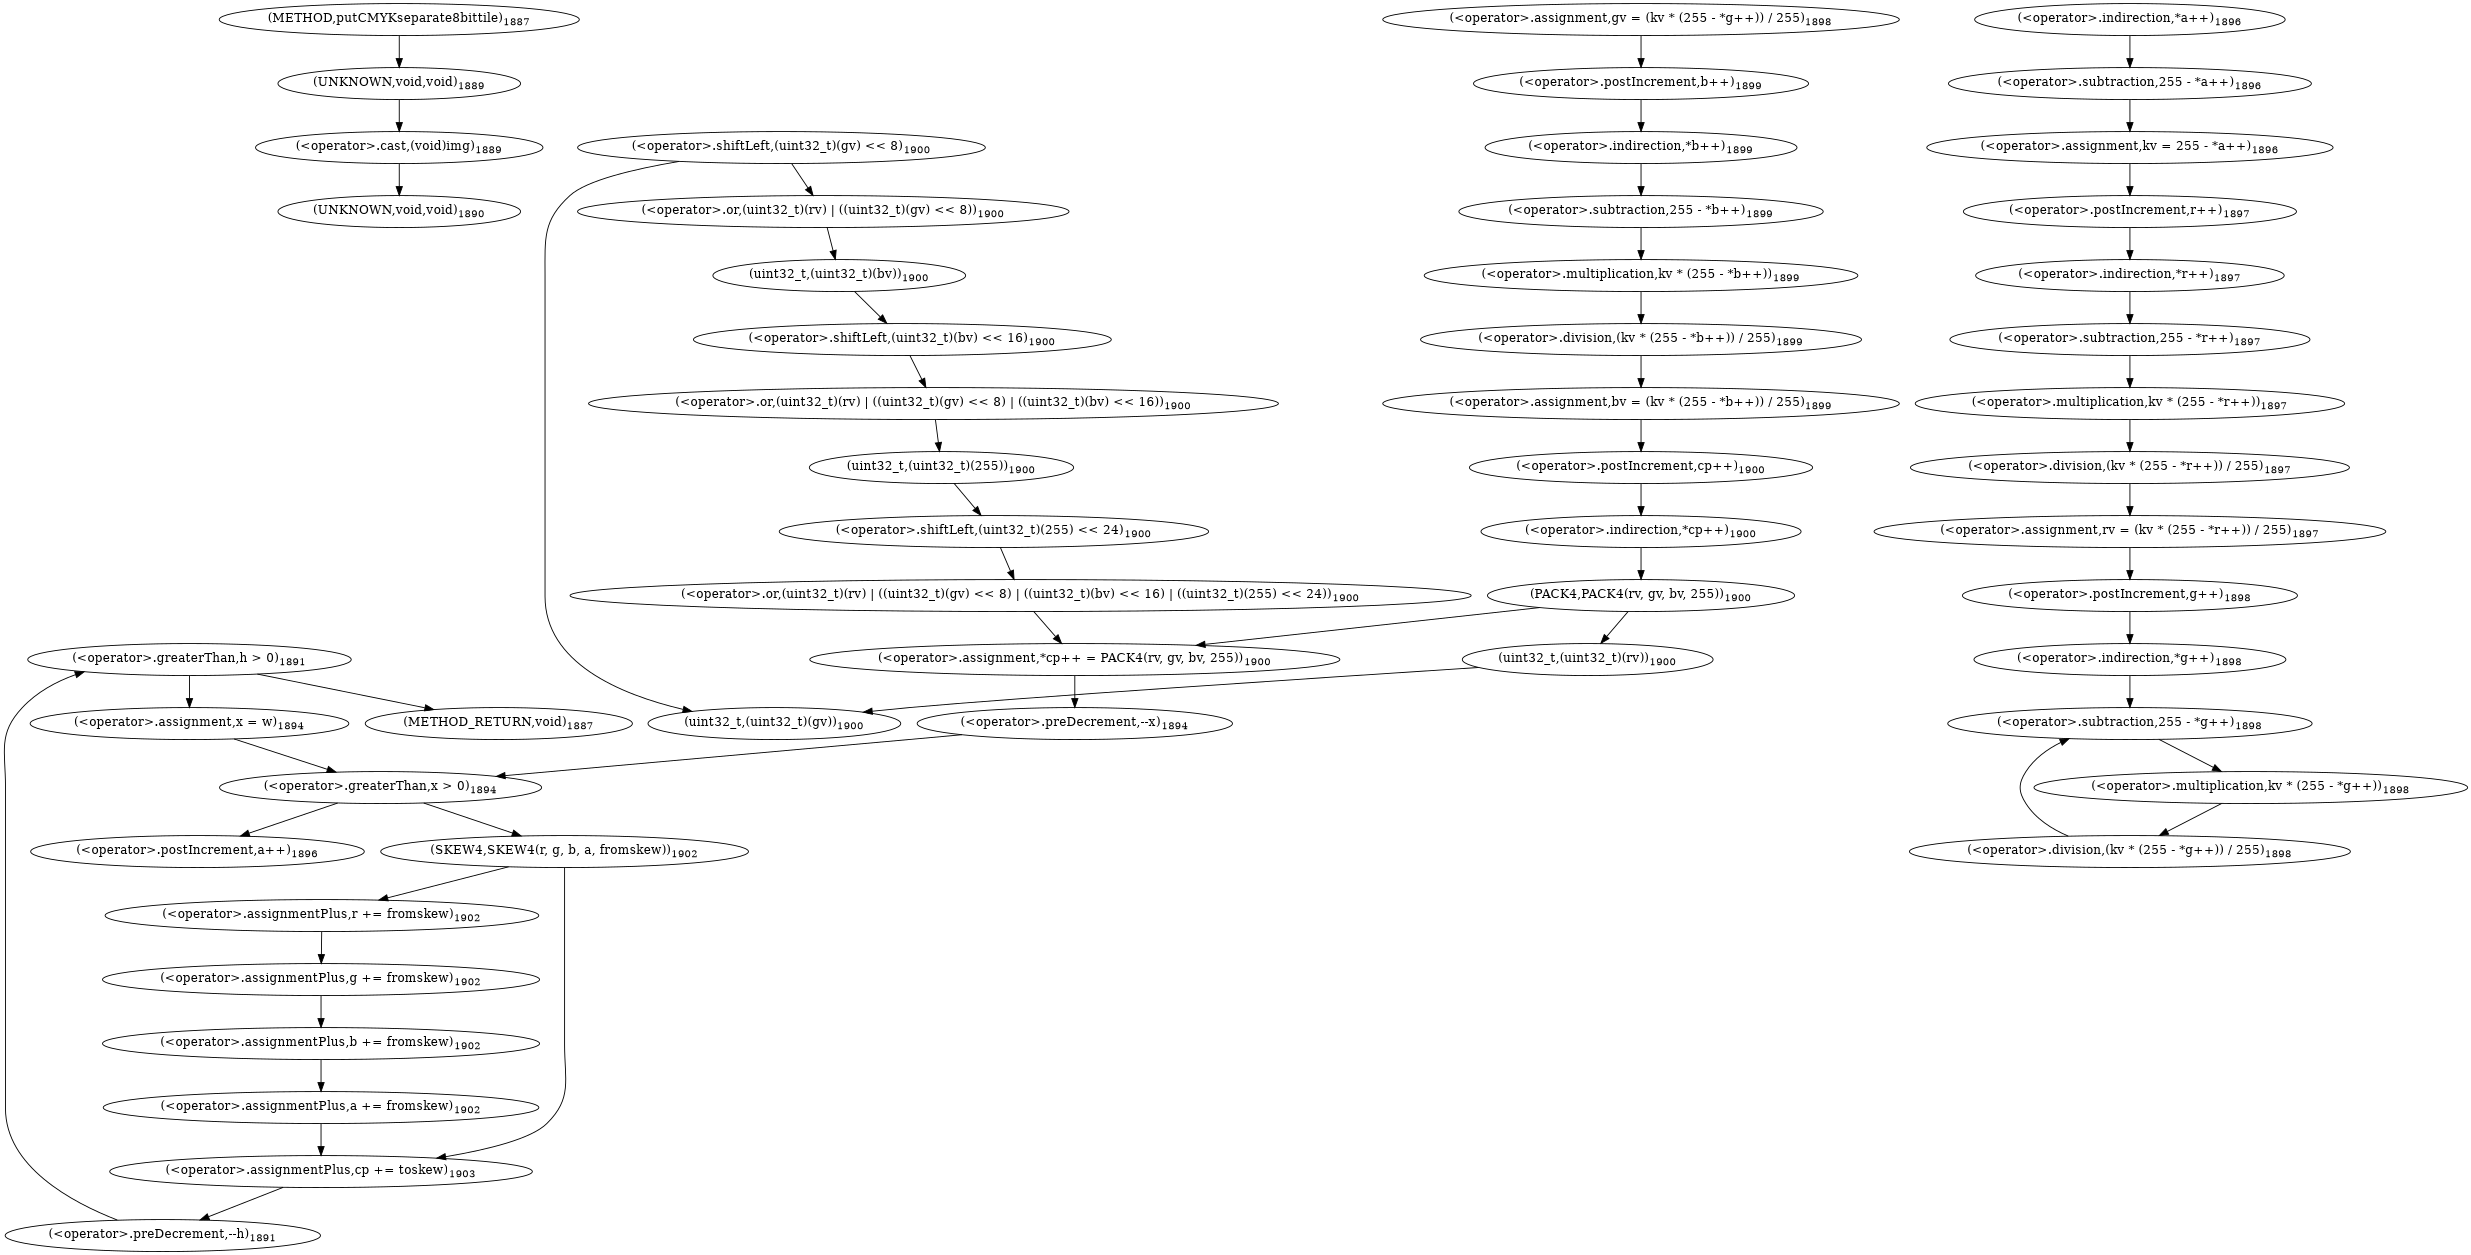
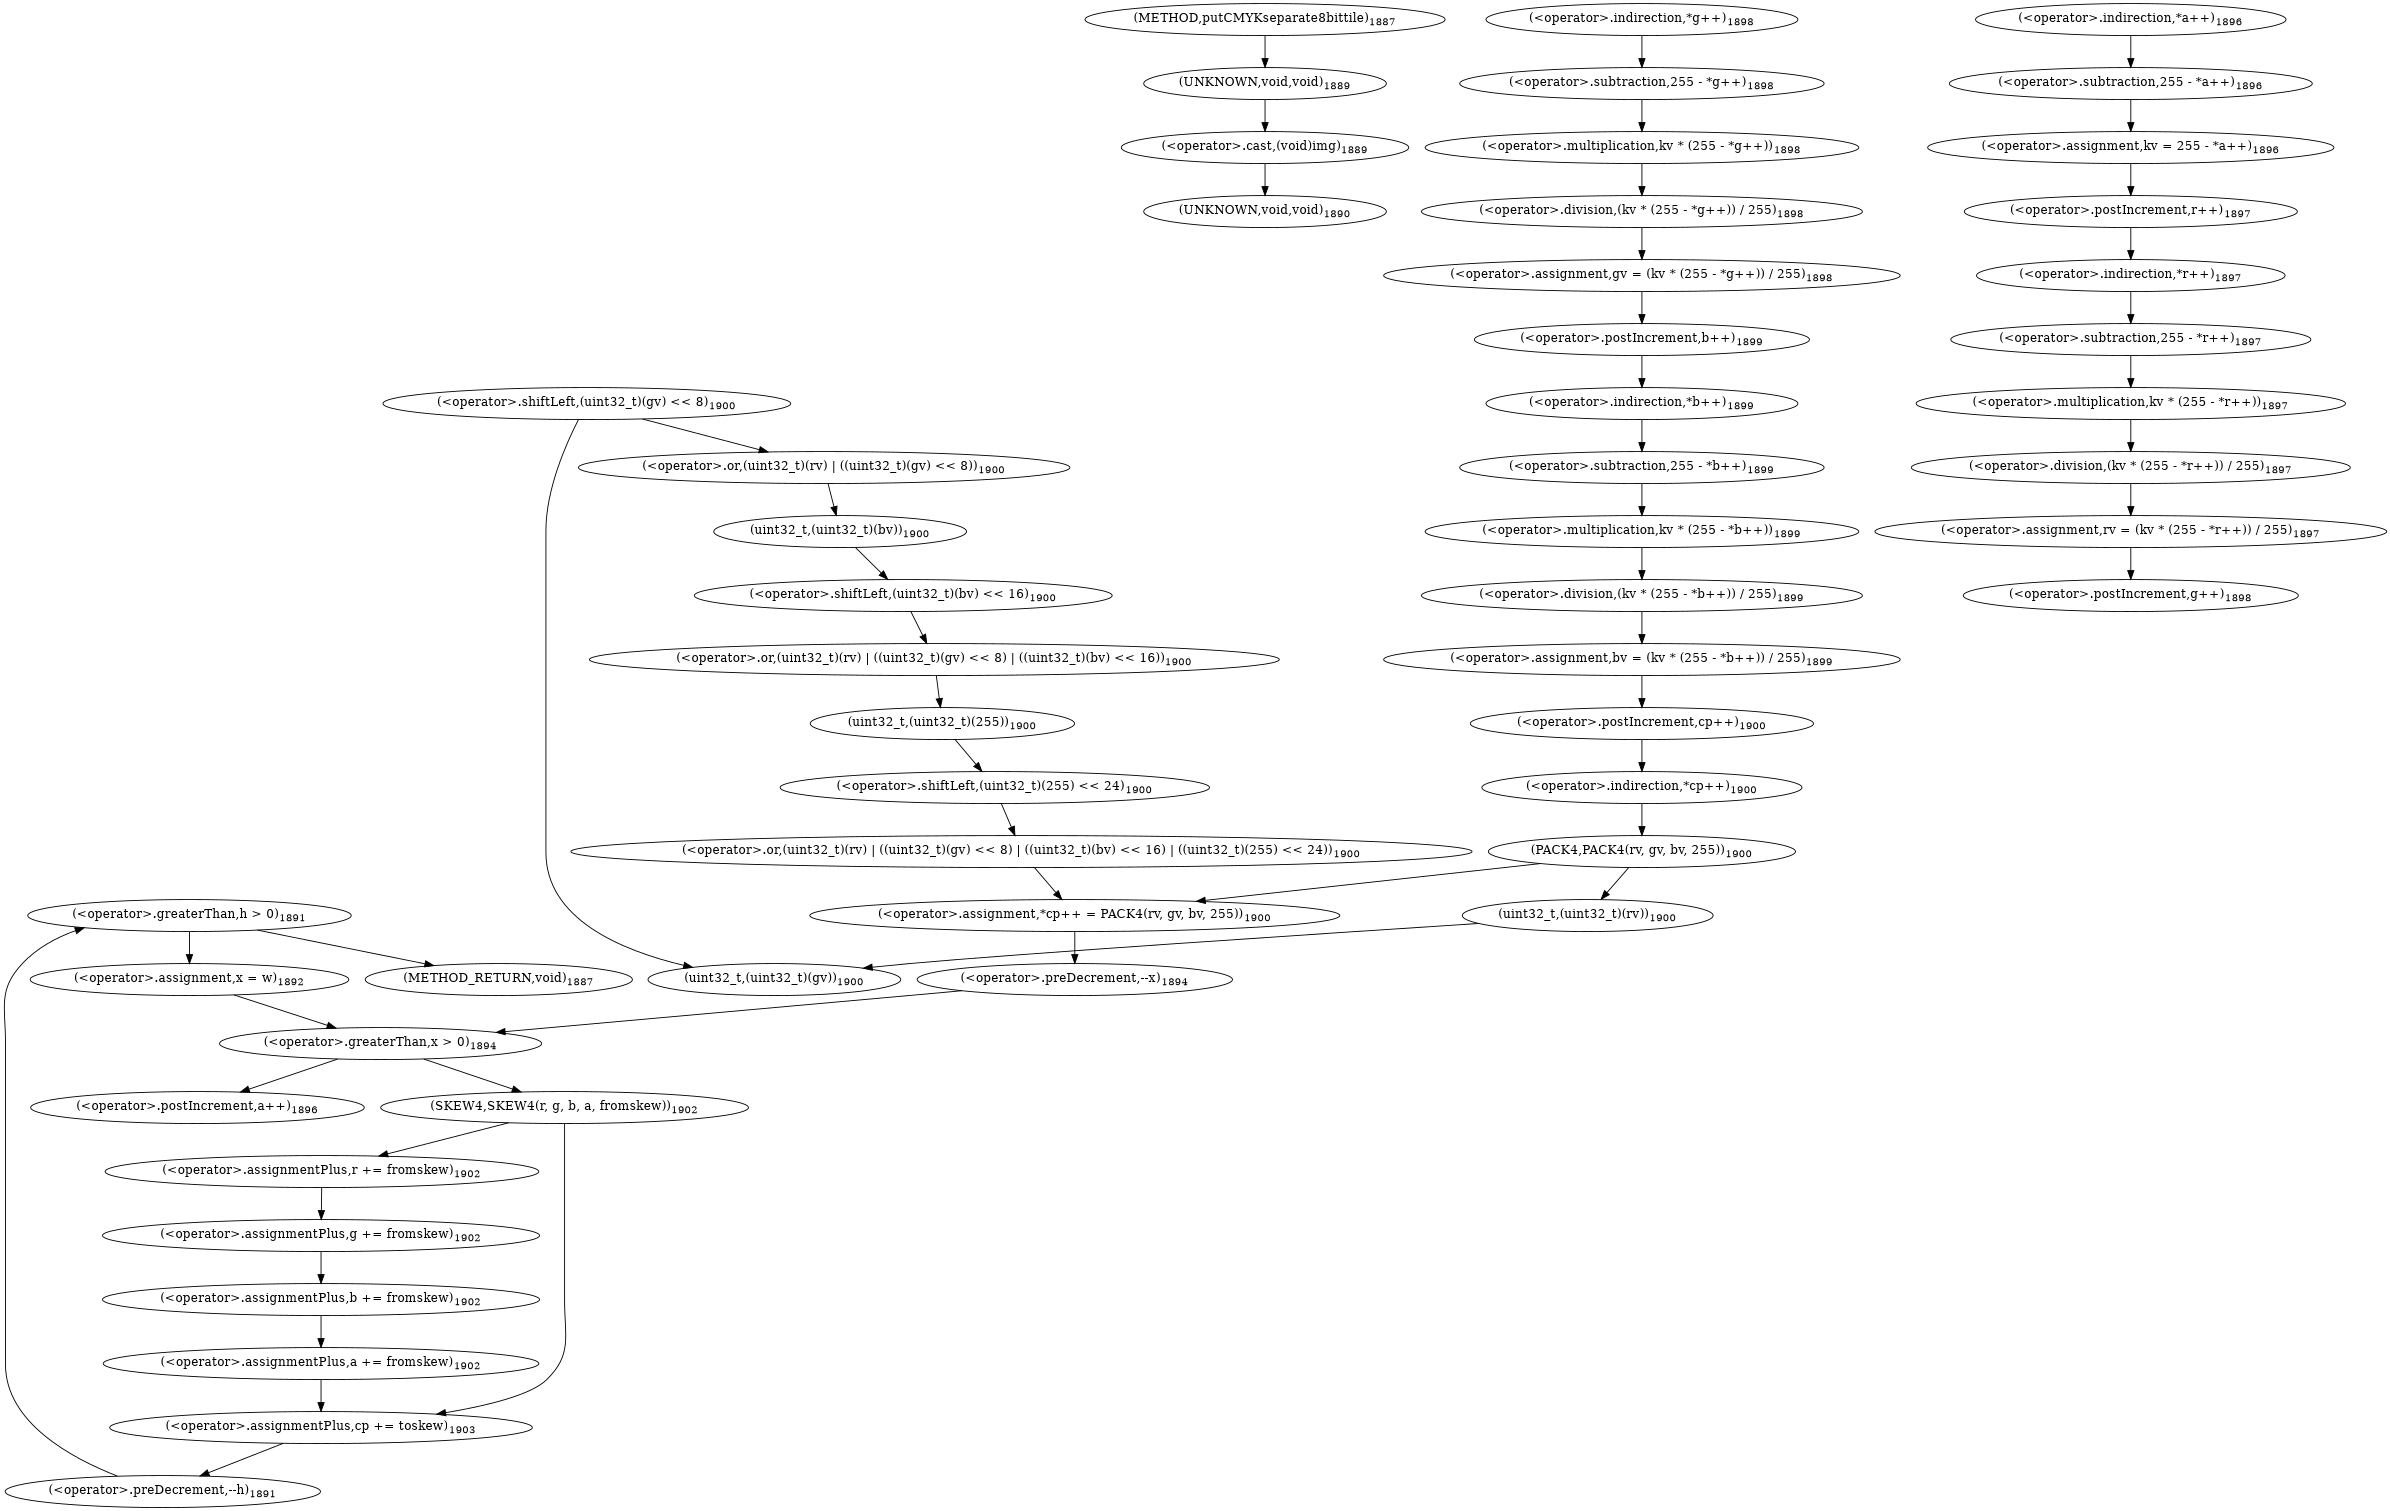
  digraph {
    fontname="DejaVu Serif"
    node [fontname="DejaVu Serif"]
    edge [fontname="DejaVu Serif"]
    n1 [label=<(&lt;operator&gt;.cast,(void)img)<SUB>1889</SUB>>]
    n2 [label=<(UNKNOWN,void,void)<SUB>1890</SUB>>]
    n3 [label=<(&lt;operator&gt;.greaterThan,h &gt; 0)<SUB>1891</SUB>>]
-   n4 [label=<(&lt;operator&gt;.assignment,x = w)<SUB>1894</SUB>>]
+   n4 [label=<(&lt;operator&gt;.assignment,x = w)<SUB>1892</SUB>>]
    n5 [label=<(METHOD_RETURN,void)<SUB>1887</SUB>>]
    n6 [label=<(UNKNOWN,void,void)<SUB>1889</SUB>>]
    n7 [label=<(&lt;operator&gt;.greaterThan,x &gt; 0)<SUB>1894</SUB>>]
    n8 [label=<(&lt;operator&gt;.preDecrement,--h)<SUB>1891</SUB>>]
    n9 [label=<(SKEW4,SKEW4(r, g, b, a, fromskew))<SUB>1902</SUB>>]
    n10 [label=<(&lt;operator&gt;.assignmentPlus,cp += toskew)<SUB>1903</SUB>>]
    n11 [label=<(&lt;operator&gt;.assignmentPlus,r += fromskew)<SUB>1902</SUB>>]
    n12 [label=<(&lt;operator&gt;.assignmentPlus,g += fromskew)<SUB>1902</SUB>>]
    n13 [label=<(&lt;operator&gt;.postIncrement,a++)<SUB>1896</SUB>>]
    n14 [label=<(&lt;operator&gt;.preDecrement,--x)<SUB>1894</SUB>>]
    n15 [label=<(&lt;operator&gt;.assignment,kv = 255 - *a++)<SUB>1896</SUB>>]
    n16 [label=<(&lt;operator&gt;.postIncrement,r++)<SUB>1897</SUB>>]
    n17 [label=<(&lt;operator&gt;.indirection,*r++)<SUB>1897</SUB>>]
    n18 [label=<(&lt;operator&gt;.assignment,rv = (kv * (255 - *r++)) / 255)<SUB>1897</SUB>>]
    n19 [label=<(&lt;operator&gt;.postIncrement,g++)<SUB>1898</SUB>>]
    n20 [label=<(&lt;operator&gt;.indirection,*g++)<SUB>1898</SUB>>]
    n21 [label=<(&lt;operator&gt;.assignment,gv = (kv * (255 - *g++)) / 255)<SUB>1898</SUB>>]
    n22 [label=<(&lt;operator&gt;.postIncrement,b++)<SUB>1899</SUB>>]
    n23 [label=<(&lt;operator&gt;.indirection,*b++)<SUB>1899</SUB>>]
    n24 [label=<(&lt;operator&gt;.assignment,bv = (kv * (255 - *b++)) / 255)<SUB>1899</SUB>>]
    n25 [label=<(&lt;operator&gt;.postIncrement,cp++)<SUB>1900</SUB>>]
    n26 [label=<(&lt;operator&gt;.indirection,*cp++)<SUB>1900</SUB>>]
    n27 [label=<(&lt;operator&gt;.assignment,*cp++ = PACK4(rv, gv, bv, 255))<SUB>1900</SUB>>]
    n28 [label=<(&lt;operator&gt;.subtraction,255 - *a++)<SUB>1896</SUB>>]
    n29 [label=<(&lt;operator&gt;.division,(kv * (255 - *r++)) / 255)<SUB>1897</SUB>>]
    n30 [label=<(&lt;operator&gt;.division,(kv * (255 - *g++)) / 255)<SUB>1898</SUB>>]
    n31 [label=<(&lt;operator&gt;.division,(kv * (255 - *b++)) / 255)<SUB>1899</SUB>>]
    n32 [label=<(PACK4,PACK4(rv, gv, bv, 255))<SUB>1900</SUB>>]
    n33 [label=<(uint32_t,(uint32_t)(rv))<SUB>1900</SUB>>]
    n34 [label=<(uint32_t,(uint32_t)(gv))<SUB>1900</SUB>>]
    n35 [label=<(&lt;operator&gt;.assignmentPlus,b += fromskew)<SUB>1902</SUB>>]
    n36 [label=<(&lt;operator&gt;.assignmentPlus,a += fromskew)<SUB>1902</SUB>>]
    n37 [label=<(&lt;operator&gt;.indirection,*a++)<SUB>1896</SUB>>]
    n38 [label=<(&lt;operator&gt;.multiplication,kv * (255 - *r++))<SUB>1897</SUB>>]
    n39 [label=<(&lt;operator&gt;.multiplication,kv * (255 - *g++))<SUB>1898</SUB>>]
    n40 [label=<(&lt;operator&gt;.multiplication,kv * (255 - *b++))<SUB>1899</SUB>>]
    n41 [label=<(&lt;operator&gt;.subtraction,255 - *r++)<SUB>1897</SUB>>]
    n42 [label=<(&lt;operator&gt;.subtraction,255 - *g++)<SUB>1898</SUB>>]
    n43 [label=<(&lt;operator&gt;.subtraction,255 - *b++)<SUB>1899</SUB>>]
    n44 [label=<(&lt;operator&gt;.or,(uint32_t)(rv) | ((uint32_t)(gv) &lt;&lt; 8) | ((uint32_t)(bv) &lt;&lt; 16) | ((uint32_t)(255) &lt;&lt; 24))<SUB>1900</SUB>>]
    n45 [label=<(&lt;operator&gt;.or,(uint32_t)(rv) | ((uint32_t)(gv) &lt;&lt; 8) | ((uint32_t)(bv) &lt;&lt; 16))<SUB>1900</SUB>>]
    n46 [label=<(uint32_t,(uint32_t)(255))<SUB>1900</SUB>>]
    n47 [label=<(&lt;operator&gt;.shiftLeft,(uint32_t)(255) &lt;&lt; 24)<SUB>1900</SUB>>]
    n48 [label=<(&lt;operator&gt;.or,(uint32_t)(rv) | ((uint32_t)(gv) &lt;&lt; 8))<SUB>1900</SUB>>]
    n49 [label=<(uint32_t,(uint32_t)(bv))<SUB>1900</SUB>>]
    n50 [label=<(&lt;operator&gt;.shiftLeft,(uint32_t)(bv) &lt;&lt; 16)<SUB>1900</SUB>>]
    n51 [label=<(&lt;operator&gt;.shiftLeft,(uint32_t)(gv) &lt;&lt; 8)<SUB>1900</SUB>>]
    n52 [label=<(METHOD,putCMYKseparate8bittile)<SUB>1887</SUB>>]
    n1 -> n2
    n3 -> n4
    n3 -> n5
    n4 -> n7
    n6 -> n1
    n7 -> n9
    n7 -> n13
    n8 -> n3
    n9 -> n10
    n9 -> n11
    n10 -> n8
    n11 -> n12
    n12 -> n35
    n14 -> n7
    n15 -> n16
    n16 -> n17
    n17 -> n41
    n18 -> n19
-   n19 -> n20
    n20 -> n42
    n21 -> n22
    n22 -> n23
    n23 -> n43
    n24 -> n25
    n25 -> n26
    n26 -> n32
    n27 -> n14
    n28 -> n15
    n29 -> n18
-   n30 -> n42
+   n30 -> n21
    n31 -> n24
    n32 -> n27
    n32 -> n33
    n33 -> n34
    n35 -> n36
    n36 -> n10
    n37 -> n28
    n38 -> n29
    n39 -> n30
    n40 -> n31
    n41 -> n38
    n42 -> n39
    n43 -> n40
    n44 -> n27
    n45 -> n46
    n46 -> n47
    n47 -> n44
    n48 -> n49
    n49 -> n50
    n50 -> n45
    n51 -> n34
    n51 -> n48
    n52 -> n6
  }
